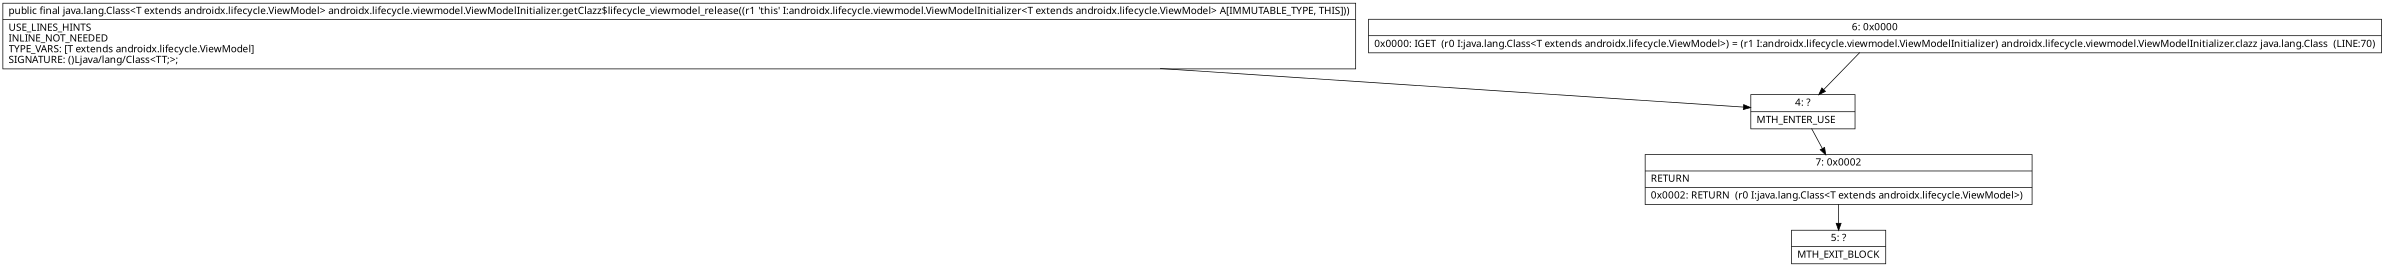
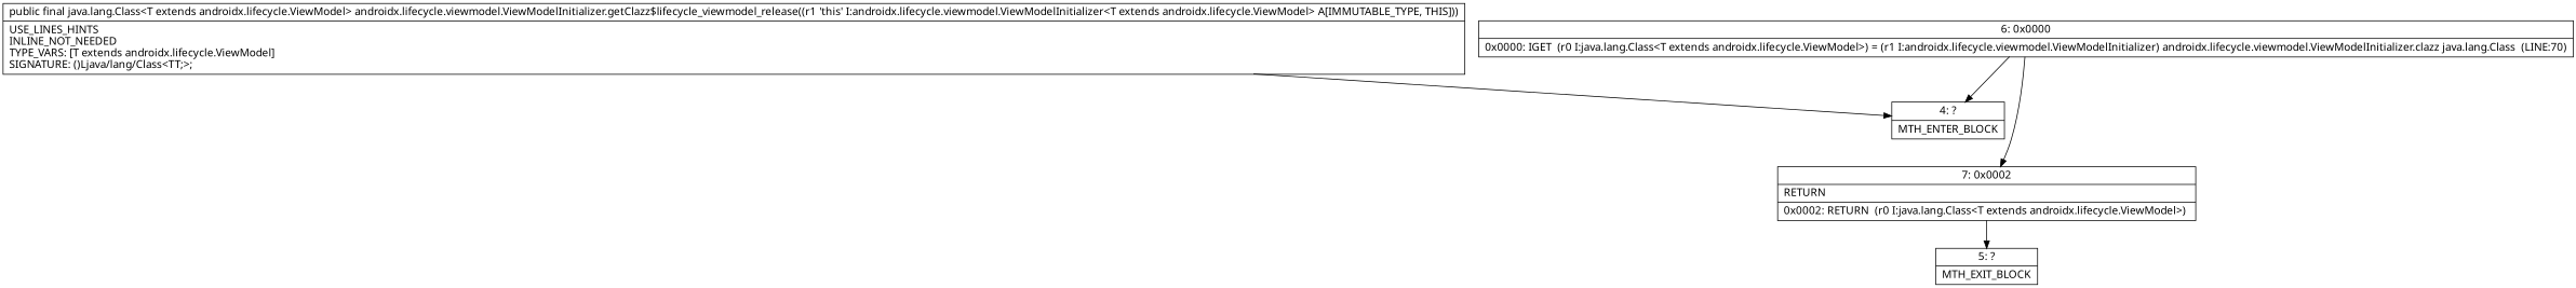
  digraph {
    fontname="Noto Sans"
    node [fontname="Noto Sans" shape=record]
    edge [fontname="Noto Sans"]
-   n1 [label="{4\:\ ?|MTH_ENTER_USE\l}"]
+   n1 [label="{4\:\ ?|MTH_ENTER_BLOCK\l}"]
    n2 [label="{6\:\ 0x0000|0x0000: IGET  (r0 I:java.lang.Class\<T extends androidx.lifecycle.ViewModel\>) = (r1 I:androidx.lifecycle.viewmodel.ViewModelInitializer) androidx.lifecycle.viewmodel.ViewModelInitializer.clazz java.lang.Class  (LINE:70)\l}"]
    n3 [label="{7\:\ 0x0002|RETURN\l|0x0002: RETURN  (r0 I:java.lang.Class\<T extends androidx.lifecycle.ViewModel\>) \l}"]
    n4 [label="{5\:\ ?|MTH_EXIT_BLOCK\l}"]
    n5 [label="{public final java.lang.Class\<T extends androidx.lifecycle.ViewModel\> androidx.lifecycle.viewmodel.ViewModelInitializer.getClazz$lifecycle_viewmodel_release((r1 'this' I:androidx.lifecycle.viewmodel.ViewModelInitializer\<T extends androidx.lifecycle.ViewModel\> A[IMMUTABLE_TYPE, THIS]))  | USE_LINES_HINTS\lINLINE_NOT_NEEDED\lTYPE_VARS: [T extends androidx.lifecycle.ViewModel]\lSIGNATURE: ()Ljava\/lang\/Class\<TT;\>;\l}"]
    n2 -> n1
-   n1 -> n3
+   n2 -> n3
    n3 -> n4
    n5 -> n1
  }
